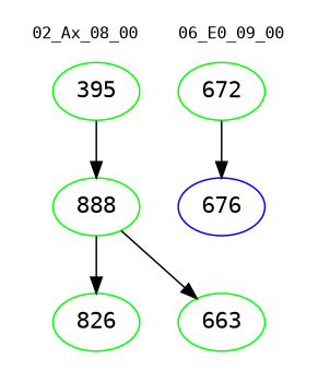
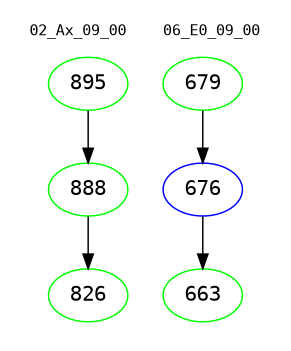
  digraph {
    fontname="DejaVu Sans Mono"
    node [color=green fontname="DejaVu Sans Mono"]
    edge [color=black fontname="DejaVu Sans Mono"]
-   n1 [label=395]
+   n1 [label=895]
    n2 [label=888]
    n3 [label=826]
-   n4 [label=672]
+   n4 [label=679]
    n5 [color=blue label=676]
    n6 [label=663]
    subgraph cluster_1 {
      color=white
      fontsize=10
-     label="02_Ax_08_00"
+     label="02_Ax_09_00"
      n1
      n2
      n3
    }
    subgraph cluster_2 {
      color=white
      fontsize=10
      label="06_E0_09_00"
      n4
      n5
      n6
    }
    n1 -> n2
    n2 -> n3
    n4 -> n5
-   n2 -> n6
+   n5 -> n6
  }
